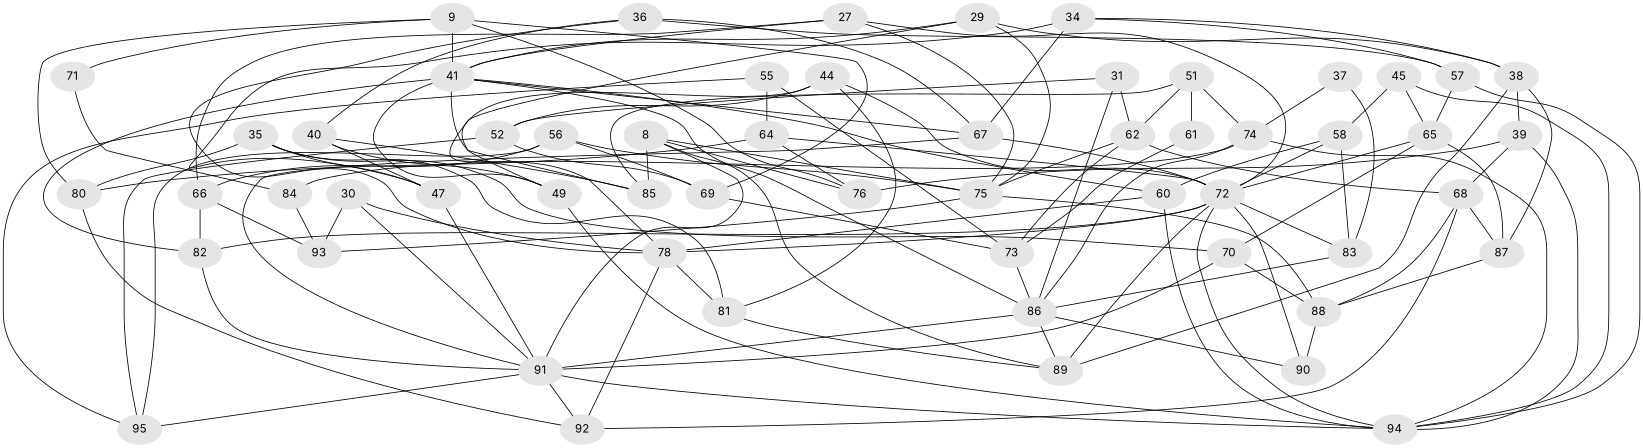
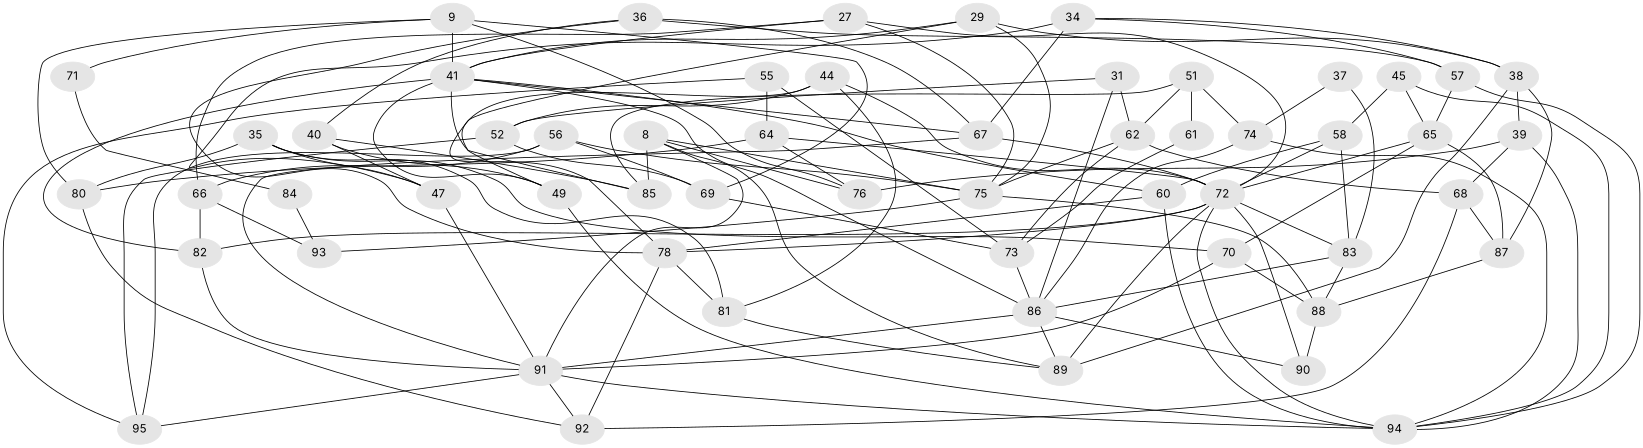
  graph {
    fontname=Inter
    node [color=gray90 fontname=Inter style=filled]
    edge [fontname=Inter]
    8 [super="+1"]
    75 [super="+24"]
    76
    85 [super="+3"]
    89 [super="+10"]
    91 [super="+13+46"]
    93
    88 [super="+32"]
    94 [super="+33"]
    95
    92
    9 [super="+6"]
    41 [super="+11+12+17"]
    69
    71
    80
    86 [super="+22+47+79"]
    67 [super="+63"]
    49
    60
    82 [super="+16+58"]
    73 [super="+53+59"]
    84
    27
    66
    72 [super="+5+54+50"]
    78 [super="+23+28"]
    83 [super="+14"]
    90
    38 [super="+20"]
    39
    87
    29
    81
-   30
    31
    52
    62 [super="+26"]
    68
    34
    57
    n42 [label=47]
    65 [super="+25"]
    35
    70
    36
    40
    74 [super="+42"]
    37
    44
    45
    n52 [label=58]
    51 [super="+21"]
    61
    55
    64
    56
    8 -- 75
    8 -- 76
    8 -- 85 [weight=2]
    8 -- 89
    8 -- 91
    75 -- 93
    75 -- 88
    91 -- 94
    91 -- 95
    91 -- 92
    88 -- 90 [weight=2]
    9 -- 76
    9 -- 41 [weight=2]
    9 -- 69
    9 -- 71
    9 -- 80
    41 -- 85 [weight=2]
    41 -- 86
    41 -- 67
    41 -- 49
    41 -- 60
    41 -- 82 [weight=2]
    69 -- 73
    71 -- 84
    80 -- 92
    86 -- 89
    86 -- 91 [weight=2]
    86 -- 90
    67 -- 91
    67 -- 72 [weight=2]
    49 -- 94
    60 -- 94
    60 -- 78
    82 -- 91 [weight=2]
    73 -- 86 [weight=2]
    84 -- 93
    27 -- 75
    27 -- 41
    27 -- 66
    27 -- 72
    66 -- 93
    66 -- 82
    72 -- 89
    72 -- 94
    72 -- 82
    72 -- 78 [weight=2]
    72 -- 83
    72 -- 90
    78 -- 92
    78 -- 81
-   68 -- 88
+   83 -- 88
    83 -- 86
    38 -- 89 [weight=2]
    38 -- 39
    38 -- 87
    39 -- 76
    39 -- 94
    39 -- 68
    87 -- 88
    29 -- 75
    29 -- 41
    29 -- 78
    29 -- 38
    81 -- 89
-   30 -- 91
-   30 -- 93
-   30 -- 78
    31 -- 86
    31 -- 52
    31 -- 62 [weight=2]
    52 -- 95
    52 -- 69
    62 -- 75
    62 -- 73
    62 -- 68
    68 -- 92
    68 -- 87
    34 -- 67
    34 -- 38
    34 -- 57
    34 -- n42
    57 -- 94
    57 -- 65
    n42 -- 91
    65 -- 72
    65 -- 87
    65 -- 70
    35 -- 80
    35 -- 81
    35 -- n42
    35 -- 70
    70 -- 91
    70 -- 88
    36 -- 67
    36 -- 78
    36 -- 57
    36 -- 40
    40 -- 85
    40 -- 49
    40 -- n42
    74 -- 94
    74 -- 86
-   74 -- 84 [weight=2]
    37 -- 83 [weight=2]
    37 -- 74
    44 -- 49
    44 -- 72
    44 -- 81
    44 -- 52
    45 -- 94
    45 -- 65 [weight=2]
    45 -- n52
    n52 -- 60
    n52 -- 72
    n52 -- 83
    51 -- 85
    51 -- 62
    51 -- 74
    51 -- 61 [weight=2]
    61 -- 73 [weight=2]
    55 -- 95
    55 -- 73
    55 -- 64
    64 -- 76
    64 -- 80
    64 -- 72
    56 -- 75
    56 -- 95
    56 -- 69
    56 -- 66
  }
